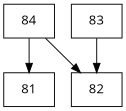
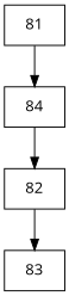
  digraph {
    fontname="Open Sans"
    node [fontname="Open Sans" shape=record]
    edge [fontname="Open Sans"]
    n1 [label="{81}"]
    n2 [label="{84}"]
    n3 [label="{82}"]
    n4 [label="{83}"]
-   n2 -> n1
+   n1 -> n2
    n2 -> n3
-   n4 -> n3
+   n3 -> n4
  }
